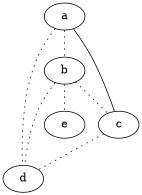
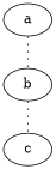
  graph {
    edge [style=dotted]
    a
    c
-   d
    b
-   e
-   a -- c [style=""]
-   a -- d
    a -- b
-   c -- d
    b -- c
-   b -- d
-   b -- e
  }
